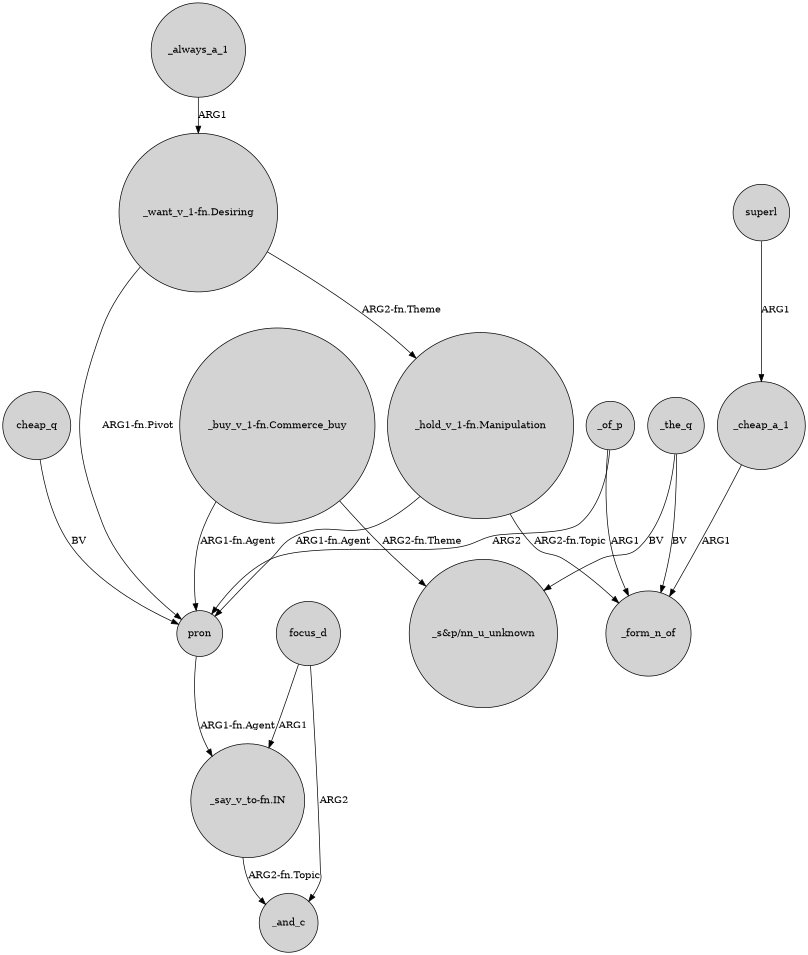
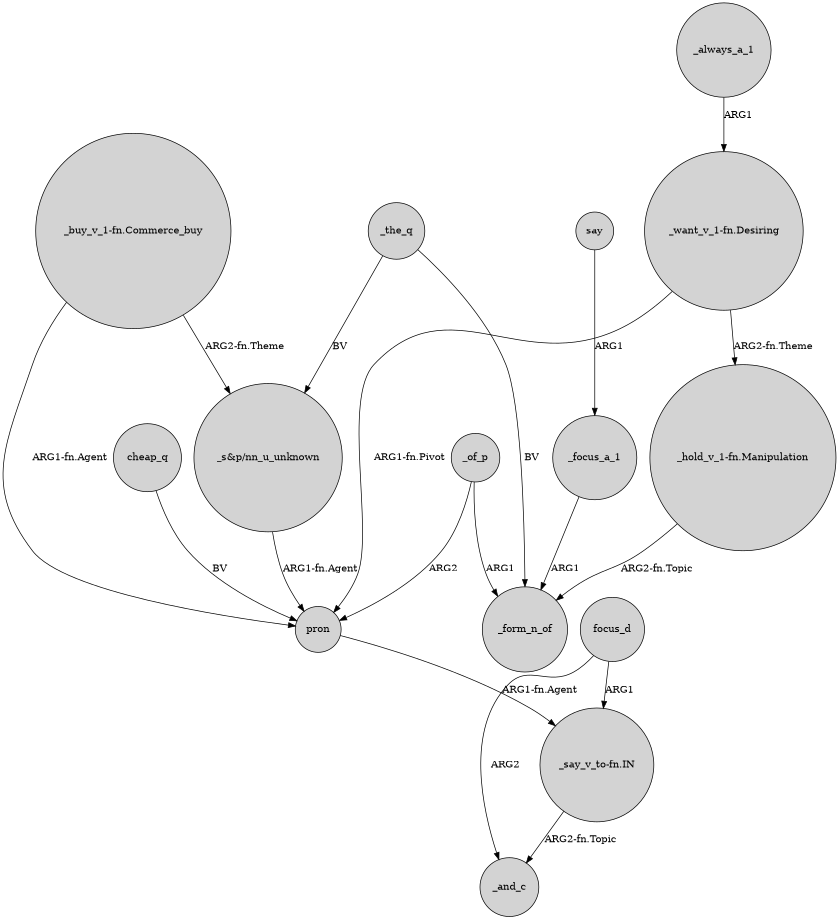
  digraph {
    node [shape=circle style=filled]
    "_want_v_1-fn.Desiring"
    pron
    "_hold_v_1-fn.Manipulation"
    "_say_v_to-fn.IN"
    _form_n_of
-   superl
-   _cheap_a_1
+   superl [label=say]
+   _cheap_a_1 [label=_focus_a_1]
    "_buy_v_1-fn.Commerce_buy"
    "_s&p/nn_u_unknown"
    _and_c
    _the_q
    _of_p
    focus_d
    _always_a_1
    n15 [label=cheap_q]
    "_want_v_1-fn.Desiring" -> pron [label="ARG1-fn.Pivot"]
    "_want_v_1-fn.Desiring" -> "_hold_v_1-fn.Manipulation" [label="ARG2-fn.Theme"]
    pron -> "_say_v_to-fn.IN" [label="ARG1-fn.Agent"]
-   "_hold_v_1-fn.Manipulation" -> pron [label="ARG1-fn.Agent"]
+   "_s&p/nn_u_unknown" -> pron [label="ARG1-fn.Agent"]
    "_hold_v_1-fn.Manipulation" -> _form_n_of [label="ARG2-fn.Topic"]
    "_say_v_to-fn.IN" -> _and_c [label="ARG2-fn.Topic"]
    superl -> _cheap_a_1 [label=ARG1]
    _cheap_a_1 -> _form_n_of [label=ARG1]
    "_buy_v_1-fn.Commerce_buy" -> pron [label="ARG1-fn.Agent"]
    "_buy_v_1-fn.Commerce_buy" -> "_s&p/nn_u_unknown" [label="ARG2-fn.Theme"]
    _the_q -> _form_n_of [label=BV]
    _the_q -> "_s&p/nn_u_unknown" [label=BV]
    _of_p -> pron [label=ARG2]
    _of_p -> _form_n_of [label=ARG1]
    focus_d -> "_say_v_to-fn.IN" [label=ARG1]
    focus_d -> _and_c [label=ARG2]
    _always_a_1 -> "_want_v_1-fn.Desiring" [label=ARG1]
    n15 -> pron [label=BV]
  }
